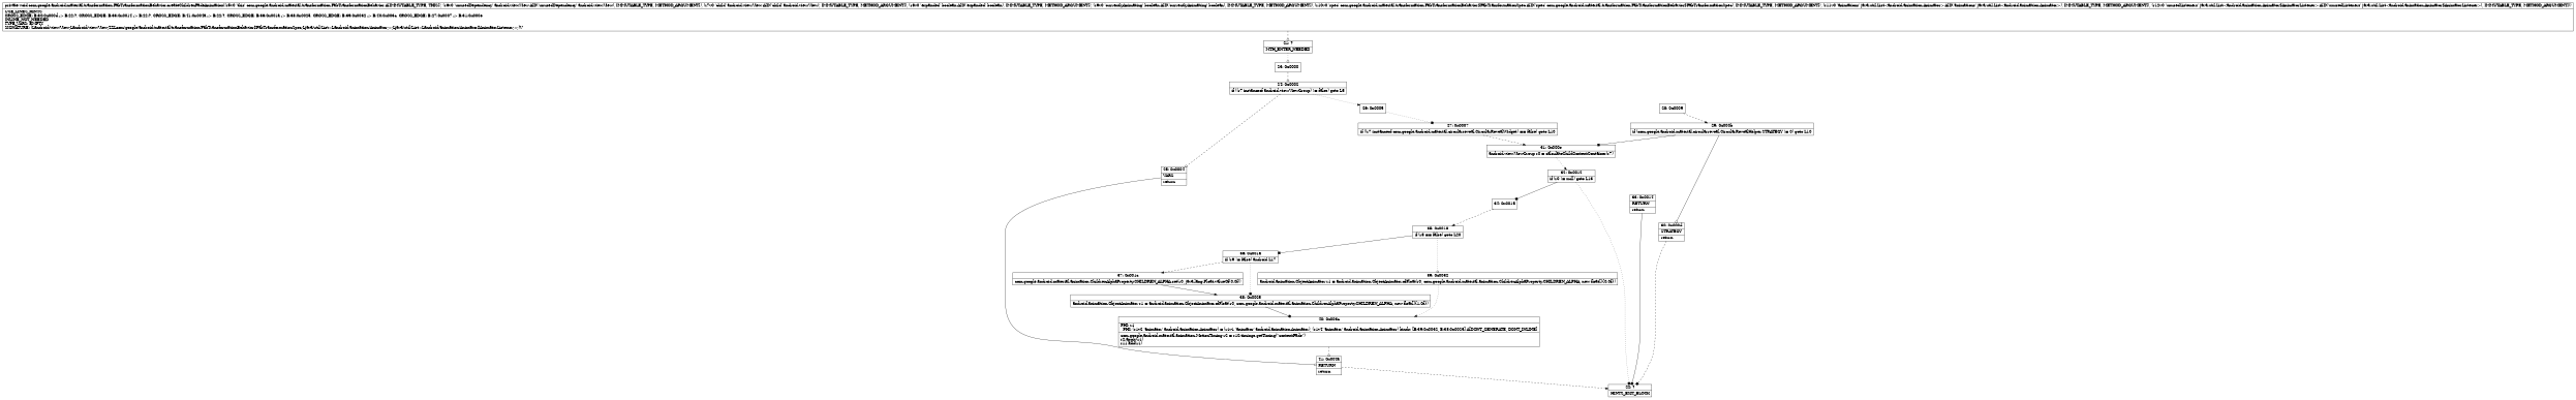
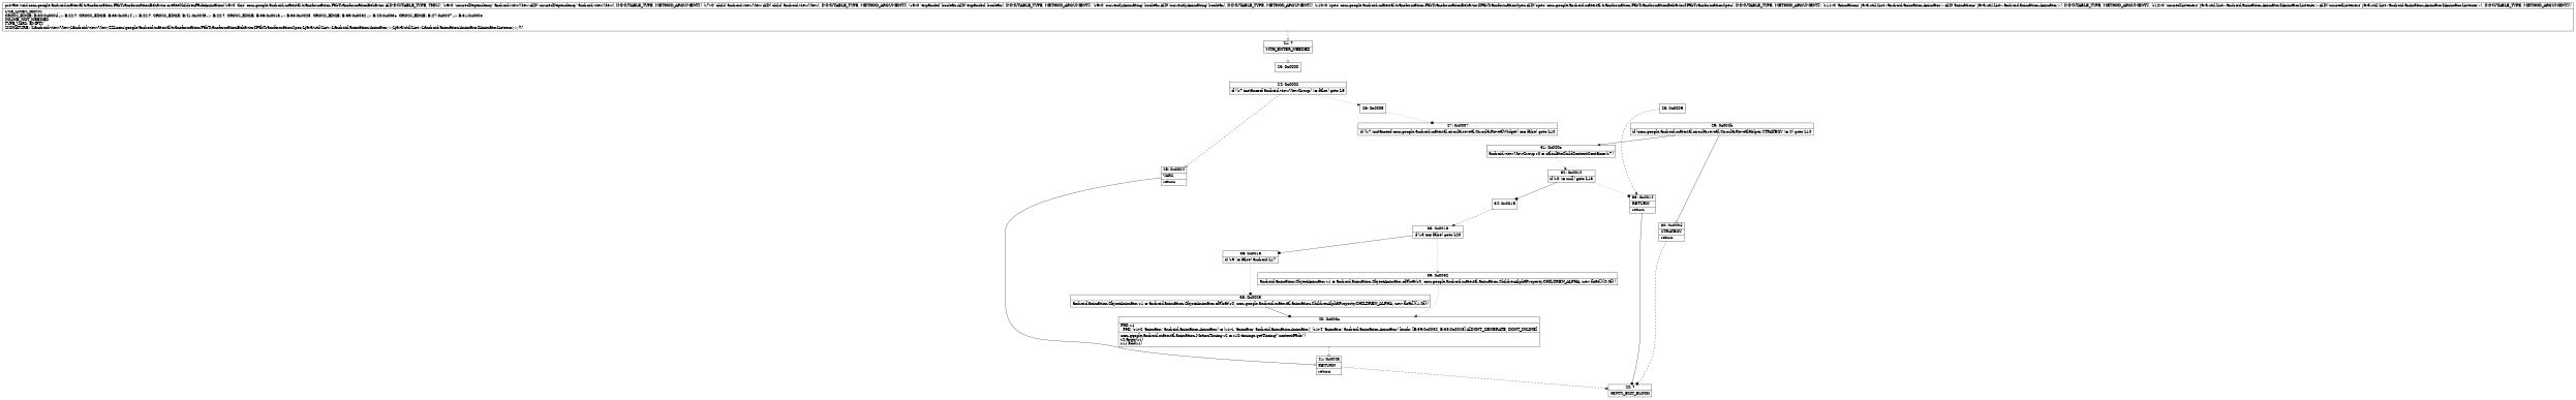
  digraph {
    node [shape=record]
    edge [arrowhead=normal style=dashed]
    n1 [label="{21\:\ ?|MTH_ENTER_NEEDED\l}"]
    n2 [label="{23\:\ 0x0000}"]
    n3 [label="{24\:\ 0x0002|if ((r7 instanceof android.view.ViewGroup) != false) goto L5\l}"]
    n4 [label="{25\:\ 0x0004|VARS\l|return\l}"]
    n5 [label="{26\:\ 0x0005}"]
    n6 [label="{41\:\ 0x004a|RETURN\l|return\l}"]
    n7 [label="{27\:\ 0x0007|if ((r7 instanceof com.google.android.material.circularreveal.CircularRevealWidget) == false) goto L10\l}"]
    n8 [label="{22\:\ ?|HINTS_EXIT_BLOCK\l}"]
    n9 [label="{31\:\ 0x000e|android.view.ViewGroup r0 = calculateChildContentContainer(r7)\l}"]
    n10 [label="{28\:\ 0x0009}"]
    n11 [label="{29\:\ 0x000b|if (com.google.android.material.circularreveal.CircularRevealHelper.STRATEGY != 0) goto L10\l}"]
    n12 [label="{32\:\ 0x0012|if (r0 != null) goto L13\l}"]
    n13 [label="{30\:\ 0x000d|STRATEGY\l|return\l}"]
    n14 [label="{33\:\ 0x0014|RETURN\l|return\l}"]
    n15 [label="{34\:\ 0x0015}"]
    n16 [label="{35\:\ 0x0018|if (r8 == false) goto L20\l}"]
    n17 [label="{36\:\ 0x001a|if (r9 != false) android L17\l}"]
    n18 [label="{39\:\ 0x0032|android.animation.ObjectAnimator r1 = android.animation.ObjectAnimator.ofFloat(r0, com.google.android.material.animation.ChildrenAlphaProperty.CHILDREN_ALPHA, new float[]\{0.0f\})\l}"]
-   n19 [label="{37\:\ 0x001c|com.google.android.material.animation.ChildrenAlphaProperty.CHILDREN_ALPHA.set(r0, java.lang.Float.valueOf(0.0f))\l}"]
    n20 [label="{38\:\ 0x0025|android.animation.ObjectAnimator r1 = android.animation.ObjectAnimator.ofFloat(r0, com.google.android.material.animation.ChildrenAlphaProperty.CHILDREN_ALPHA, new float[]\{1.0f\})\l}"]
    n21 [label="{40\:\ 0x003c|PHI: r1 \l  PHI: (r1v2 'animator' android.animation.Animator) = (r1v1 'animator' android.animation.Animator), (r1v4 'animator' android.animation.Animator) binds: [B:39:0x0032, B:38:0x0025] A[DONT_GENERATE, DONT_INLINE]\l|com.google.android.material.animation.MotionTiming r2 = r10.timings.getTiming(\"contentFade\")\lr2.apply(r1)\lr11.add(r1)\l}"]
    n22 [label="{private void com.google.android.material.transformation.FabTransformationBehavior.createChildrenFadeAnimation((r5v0 'this' com.google.android.material.transformation.FabTransformationBehavior A[IMMUTABLE_TYPE, THIS]), (r6v0 'unusedDependency' android.view.View A[D('unusedDependency' android.view.View), IMMUTABLE_TYPE, METHOD_ARGUMENT]), (r7v0 'child' android.view.View A[D('child' android.view.View), IMMUTABLE_TYPE, METHOD_ARGUMENT]), (r8v0 'expanded' boolean A[D('expanded' boolean), IMMUTABLE_TYPE, METHOD_ARGUMENT]), (r9v0 'currentlyAnimating' boolean A[D('currentlyAnimating' boolean), IMMUTABLE_TYPE, METHOD_ARGUMENT]), (r10v0 'spec' com.google.android.material.transformation.FabTransformationBehavior$FabTransformationSpec A[D('spec' com.google.android.material.transformation.FabTransformationBehavior$FabTransformationSpec), IMMUTABLE_TYPE, METHOD_ARGUMENT]), (r11v0 'animations' java.util.List\<android.animation.Animator\> A[D('animations' java.util.List\<android.animation.Animator\>), IMMUTABLE_TYPE, METHOD_ARGUMENT]), (r12v0 'unusedListeners' java.util.List\<android.animation.Animator$AnimatorListener\> A[D('unusedListeners' java.util.List\<android.animation.Animator$AnimatorListener\>), IMMUTABLE_TYPE, METHOD_ARGUMENT]))  | USE_LINES_HINTS\lCROSS_EDGE: B:30:0x000d \-\> B:22:?, CROSS_EDGE: B:33:0x0014 \-\> B:22:?, CROSS_EDGE: B:41:0x004a \-\> B:22:?, CROSS_EDGE: B:36:0x001a \-\> B:38:0x0025, CROSS_EDGE: B:39:0x0032 \-\> B:40:0x003c, CROSS_EDGE: B:27:0x0007 \-\> B:31:0x000e\lINLINE_NOT_NEEDED\lTYPE_VARS: EMPTY\lSIGNATURE: (Landroid\/view\/View;Landroid\/view\/View;ZZLcom\/google\/android\/material\/transformation\/FabTransformationBehavior$FabTransformationSpec;Ljava\/util\/List\<Landroid\/animation\/Animator;\>;Ljava\/util\/List\<Landroid\/animation\/Animator$AnimatorListener;\>;)V\l}"]
    n1 -> n2 [arrowhead=odot style=dotted]
-   n2 -> n3 [arrowhead=odot]
    n3 -> n4 [arrowhead=odot]
    n3 -> n5 [style=dotted]
    n4 -> n6 [arrowhead=odot style=solid]
    n5 -> n7 [arrowhead=box style=dotted]
    n6 -> n8
-   n7 -> n9
    n9 -> n12 [style=dotted]
-   n10 -> n11
-   n11 -> n9 [arrowhead=box style=solid]
+   n10 -> n14
+   n11 -> n9 [style=solid]
    n11 -> n13 [arrowhead=odot style=solid]
-   n12 -> n8 [arrowhead=box style=dotted]
+   n12 -> n14 [arrowhead=box style=dotted]
    n12 -> n15 [arrowhead=box style=solid]
    n13 -> n8 [arrowhead=box]
    n14 -> n8 [arrowhead=box style=solid]
    n15 -> n16
    n16 -> n17 [arrowhead=box style=solid]
    n16 -> n18 [arrowhead=odot style=dotted]
-   n17 -> n19
    n17 -> n20 [arrowhead=box style=dotted]
    n18 -> n21 [style=dotted]
-   n19 -> n20 [style=solid]
    n20 -> n21 [arrowhead=box style=solid]
    n21 -> n6 [arrowhead=odot]
    n22 -> n1 [arrowhead=odot]
  }
